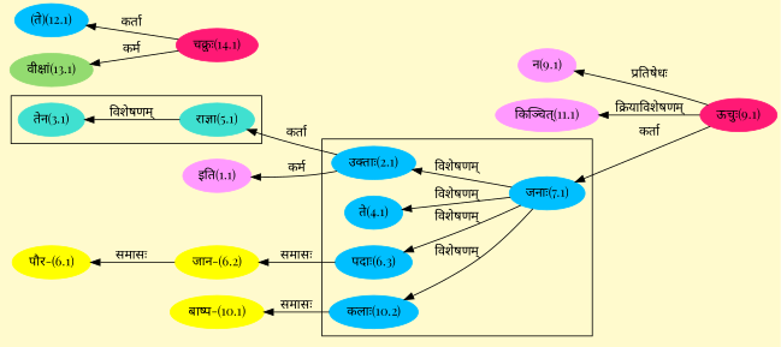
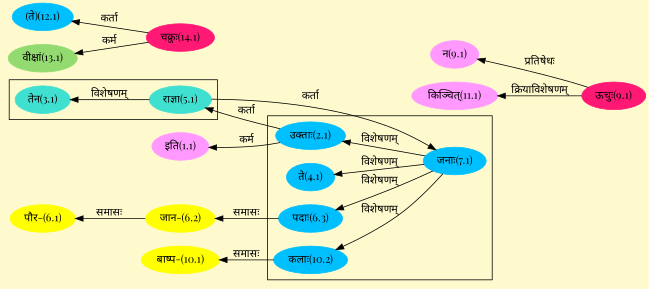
  digraph {
    bgcolor=lemonchiffon1
    compound=true
    fontname="Playfair Display"
    rankdir=LR
    node [color="#00BFFF" fontname="Playfair Display" style=filled]
    edge [dir=back fontname="Playfair Display"]
    n1 [label="उक्ताः(2.1)"]
    n2 [label="जनाः(7.1)"]
    n3 [label="ते(4.1)"]
    n4 [label="पदाः(6.3)"]
    n5 [label="कलाः(10.2)"]
    n6 [color="#40E0D0" label="तेन(3.1)"]
    n7 [color="#40E0D0" label="राज्ञा(5.1)"]
    n8 [color="#FF1975" label="ऊचुः(9.1)"]
    n9 [color="#FF99FF" label="इति(1.1)"]
    n10 [color="#FFFF00" label="पौर-(6.1)"]
    n11 [color="#FFFF00" label="जान-(6.2)"]
    n12 [color="#FF99FF" label="न(9.1)"]
    n13 [color="#FFFF00" label="बाष्प-(10.1)"]
    n14 [color="#FF99FF" label="किञ्चित्(11.1)"]
    n15 [label="(ते)(12.1)"]
    n16 [color="#FF1975" label="चक्रुः(14.1)"]
    n17 [color="#93DB70" label="वीक्षां(13.1)"]
    subgraph cluster_1 {
      n1
      n2
      n3
      n4
      n5
    }
    subgraph cluster_2 {
      n6
      n7
    }
    n1 -> n2 [label="विशेषणम्"]
-   n2 -> n8 [label="कर्ता"]
+   n2 -> n7 [label="कर्ता"]
    n3 -> n2 [label="विशेषणम्"]
    n4 -> n2 [label="विशेषणम्"]
    n5 -> n2 [label="विशेषणम्"]
    n6 -> n7 [label="विशेषणम्"]
    n7 -> n1 [label="कर्ता"]
    n9 -> n1 [label="कर्म"]
    n10 -> n11 [label="समासः"]
    n11 -> n4 [label="समासः"]
    n12 -> n8 [label="प्रतिषेधः"]
    n13 -> n5 [label="समासः"]
    n14 -> n8 [label="क्रियाविशेषणम्"]
    n15 -> n16 [label="कर्ता"]
    n17 -> n16 [label="कर्म"]
  }
